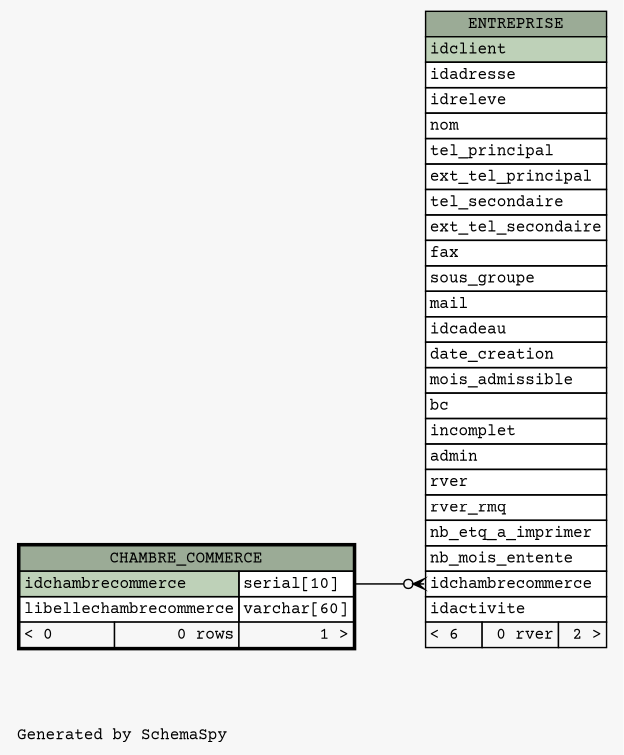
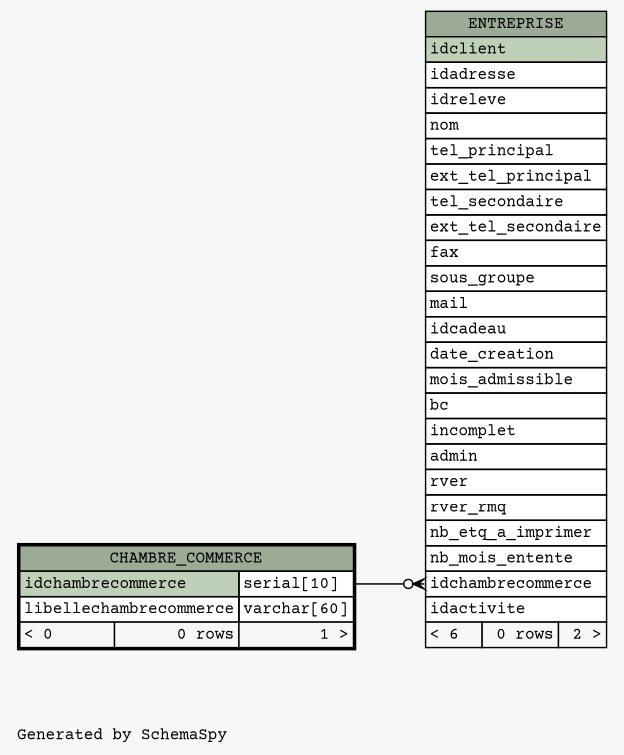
  digraph {
    bgcolor="#f7f7f7"
    fontname="Courier Prime"
    fontsize=11
    label="\nGenerated by SchemaSpy"
    labeljust=l
    nodesep=0.18
    rankdir=RL
    ranksep=0.46
    node [fontname="Courier Prime" fontsize=11 shape=plaintext]
-   n1 [label=<     <TABLE BORDER="0" CELLBORDER="1" CELLSPACING="0" BGCOLOR="#ffffff">       <TR><TD COLSPAN="3" BGCOLOR="#9bab96" ALIGN="CENTER">ENTREPRISE</TD></TR>       <TR><TD PORT="idclient" COLSPAN="3" BGCOLOR="#bed1b8" ALIGN="LEFT">idclient</TD></TR>       <TR><TD PORT="idadresse" COLSPAN="3" ALIGN="LEFT">idadresse</TD></TR>       <TR><TD PORT="idreleve" COLSPAN="3" ALIGN="LEFT">idreleve</TD></TR>       <TR><TD PORT="nom" COLSPAN="3" ALIGN="LEFT">nom</TD></TR>       <TR><TD PORT="tel_principal" COLSPAN="3" ALIGN="LEFT">tel_principal</TD></TR>       <TR><TD PORT="ext_tel_principal" COLSPAN="3" ALIGN="LEFT">ext_tel_principal</TD></TR>       <TR><TD PORT="tel_secondaire" COLSPAN="3" ALIGN="LEFT">tel_secondaire</TD></TR>       <TR><TD PORT="ext_tel_secondaire" COLSPAN="3" ALIGN="LEFT">ext_tel_secondaire</TD></TR>       <TR><TD PORT="fax" COLSPAN="3" ALIGN="LEFT">fax</TD></TR>       <TR><TD PORT="sous_groupe" COLSPAN="3" ALIGN="LEFT">sous_groupe</TD></TR>       <TR><TD PORT="mail" COLSPAN="3" ALIGN="LEFT">mail</TD></TR>       <TR><TD PORT="idcadeau" COLSPAN="3" ALIGN="LEFT">idcadeau</TD></TR>       <TR><TD PORT="date_creation" COLSPAN="3" ALIGN="LEFT">date_creation</TD></TR>       <TR><TD PORT="mois_admissible" COLSPAN="3" ALIGN="LEFT">mois_admissible</TD></TR>       <TR><TD PORT="bc" COLSPAN="3" ALIGN="LEFT">bc</TD></TR>       <TR><TD PORT="incomplet" COLSPAN="3" ALIGN="LEFT">incomplet</TD></TR>       <TR><TD PORT="admin" COLSPAN="3" ALIGN="LEFT">admin</TD></TR>       <TR><TD PORT="rver" COLSPAN="3" ALIGN="LEFT">rver</TD></TR>       <TR><TD PORT="rver_rmq" COLSPAN="3" ALIGN="LEFT">rver_rmq</TD></TR>       <TR><TD PORT="nb_etq_a_imprimer" COLSPAN="3" ALIGN="LEFT">nb_etq_a_imprimer</TD></TR>       <TR><TD PORT="nb_mois_entente" COLSPAN="3" ALIGN="LEFT">nb_mois_entente</TD></TR>       <TR><TD PORT="idchambrecommerce" COLSPAN="3" ALIGN="LEFT">idchambrecommerce</TD></TR>       <TR><TD PORT="idactivite" COLSPAN="3" ALIGN="LEFT">idactivite</TD></TR>       <TR><TD ALIGN="LEFT" BGCOLOR="#f7f7f7">&lt; 6</TD><TD ALIGN="RIGHT" BGCOLOR="#f7f7f7">0 rver</TD><TD ALIGN="RIGHT" BGCOLOR="#f7f7f7">2 &gt;</TD></TR>     </TABLE>>]
+   n1 [label=<     <TABLE BORDER="0" CELLBORDER="1" CELLSPACING="0" BGCOLOR="#ffffff">       <TR><TD COLSPAN="3" BGCOLOR="#9bab96" ALIGN="CENTER">ENTREPRISE</TD></TR>       <TR><TD PORT="idclient" COLSPAN="3" BGCOLOR="#bed1b8" ALIGN="LEFT">idclient</TD></TR>       <TR><TD PORT="idadresse" COLSPAN="3" ALIGN="LEFT">idadresse</TD></TR>       <TR><TD PORT="idreleve" COLSPAN="3" ALIGN="LEFT">idreleve</TD></TR>       <TR><TD PORT="nom" COLSPAN="3" ALIGN="LEFT">nom</TD></TR>       <TR><TD PORT="tel_principal" COLSPAN="3" ALIGN="LEFT">tel_principal</TD></TR>       <TR><TD PORT="ext_tel_principal" COLSPAN="3" ALIGN="LEFT">ext_tel_principal</TD></TR>       <TR><TD PORT="tel_secondaire" COLSPAN="3" ALIGN="LEFT">tel_secondaire</TD></TR>       <TR><TD PORT="ext_tel_secondaire" COLSPAN="3" ALIGN="LEFT">ext_tel_secondaire</TD></TR>       <TR><TD PORT="fax" COLSPAN="3" ALIGN="LEFT">fax</TD></TR>       <TR><TD PORT="sous_groupe" COLSPAN="3" ALIGN="LEFT">sous_groupe</TD></TR>       <TR><TD PORT="mail" COLSPAN="3" ALIGN="LEFT">mail</TD></TR>       <TR><TD PORT="idcadeau" COLSPAN="3" ALIGN="LEFT">idcadeau</TD></TR>       <TR><TD PORT="date_creation" COLSPAN="3" ALIGN="LEFT">date_creation</TD></TR>       <TR><TD PORT="mois_admissible" COLSPAN="3" ALIGN="LEFT">mois_admissible</TD></TR>       <TR><TD PORT="bc" COLSPAN="3" ALIGN="LEFT">bc</TD></TR>       <TR><TD PORT="incomplet" COLSPAN="3" ALIGN="LEFT">incomplet</TD></TR>       <TR><TD PORT="admin" COLSPAN="3" ALIGN="LEFT">admin</TD></TR>       <TR><TD PORT="rver" COLSPAN="3" ALIGN="LEFT">rver</TD></TR>       <TR><TD PORT="rver_rmq" COLSPAN="3" ALIGN="LEFT">rver_rmq</TD></TR>       <TR><TD PORT="nb_etq_a_imprimer" COLSPAN="3" ALIGN="LEFT">nb_etq_a_imprimer</TD></TR>       <TR><TD PORT="nb_mois_entente" COLSPAN="3" ALIGN="LEFT">nb_mois_entente</TD></TR>       <TR><TD PORT="idchambrecommerce" COLSPAN="3" ALIGN="LEFT">idchambrecommerce</TD></TR>       <TR><TD PORT="idactivite" COLSPAN="3" ALIGN="LEFT">idactivite</TD></TR>       <TR><TD ALIGN="LEFT" BGCOLOR="#f7f7f7">&lt; 6</TD><TD ALIGN="RIGHT" BGCOLOR="#f7f7f7">0 rows</TD><TD ALIGN="RIGHT" BGCOLOR="#f7f7f7">2 &gt;</TD></TR>     </TABLE>>]
    n2 [label=<     <TABLE BORDER="2" CELLBORDER="1" CELLSPACING="0" BGCOLOR="#ffffff">       <TR><TD COLSPAN="3" BGCOLOR="#9bab96" ALIGN="CENTER">CHAMBRE_COMMERCE</TD></TR>       <TR><TD PORT="idchambrecommerce" COLSPAN="2" BGCOLOR="#bed1b8" ALIGN="LEFT">idchambrecommerce</TD><TD PORT="idchambrecommerce.type" ALIGN="LEFT">serial[10]</TD></TR>       <TR><TD PORT="libellechambrecommerce" COLSPAN="2" ALIGN="LEFT">libellechambrecommerce</TD><TD PORT="libellechambrecommerce.type" ALIGN="LEFT">varchar[60]</TD></TR>       <TR><TD ALIGN="LEFT" BGCOLOR="#f7f7f7">&lt; 0</TD><TD ALIGN="RIGHT" BGCOLOR="#f7f7f7">0 rows</TD><TD ALIGN="RIGHT" BGCOLOR="#f7f7f7">1 &gt;</TD></TR>     </TABLE>>]
    n1 -> n2 [arrowhead=none arrowsize=0.8 arrowtail=crowodot dir=back headport="idchambrecommerce.type:e" tailport="idchambrecommerce:w" fontname="Courier Prime"]
  }
